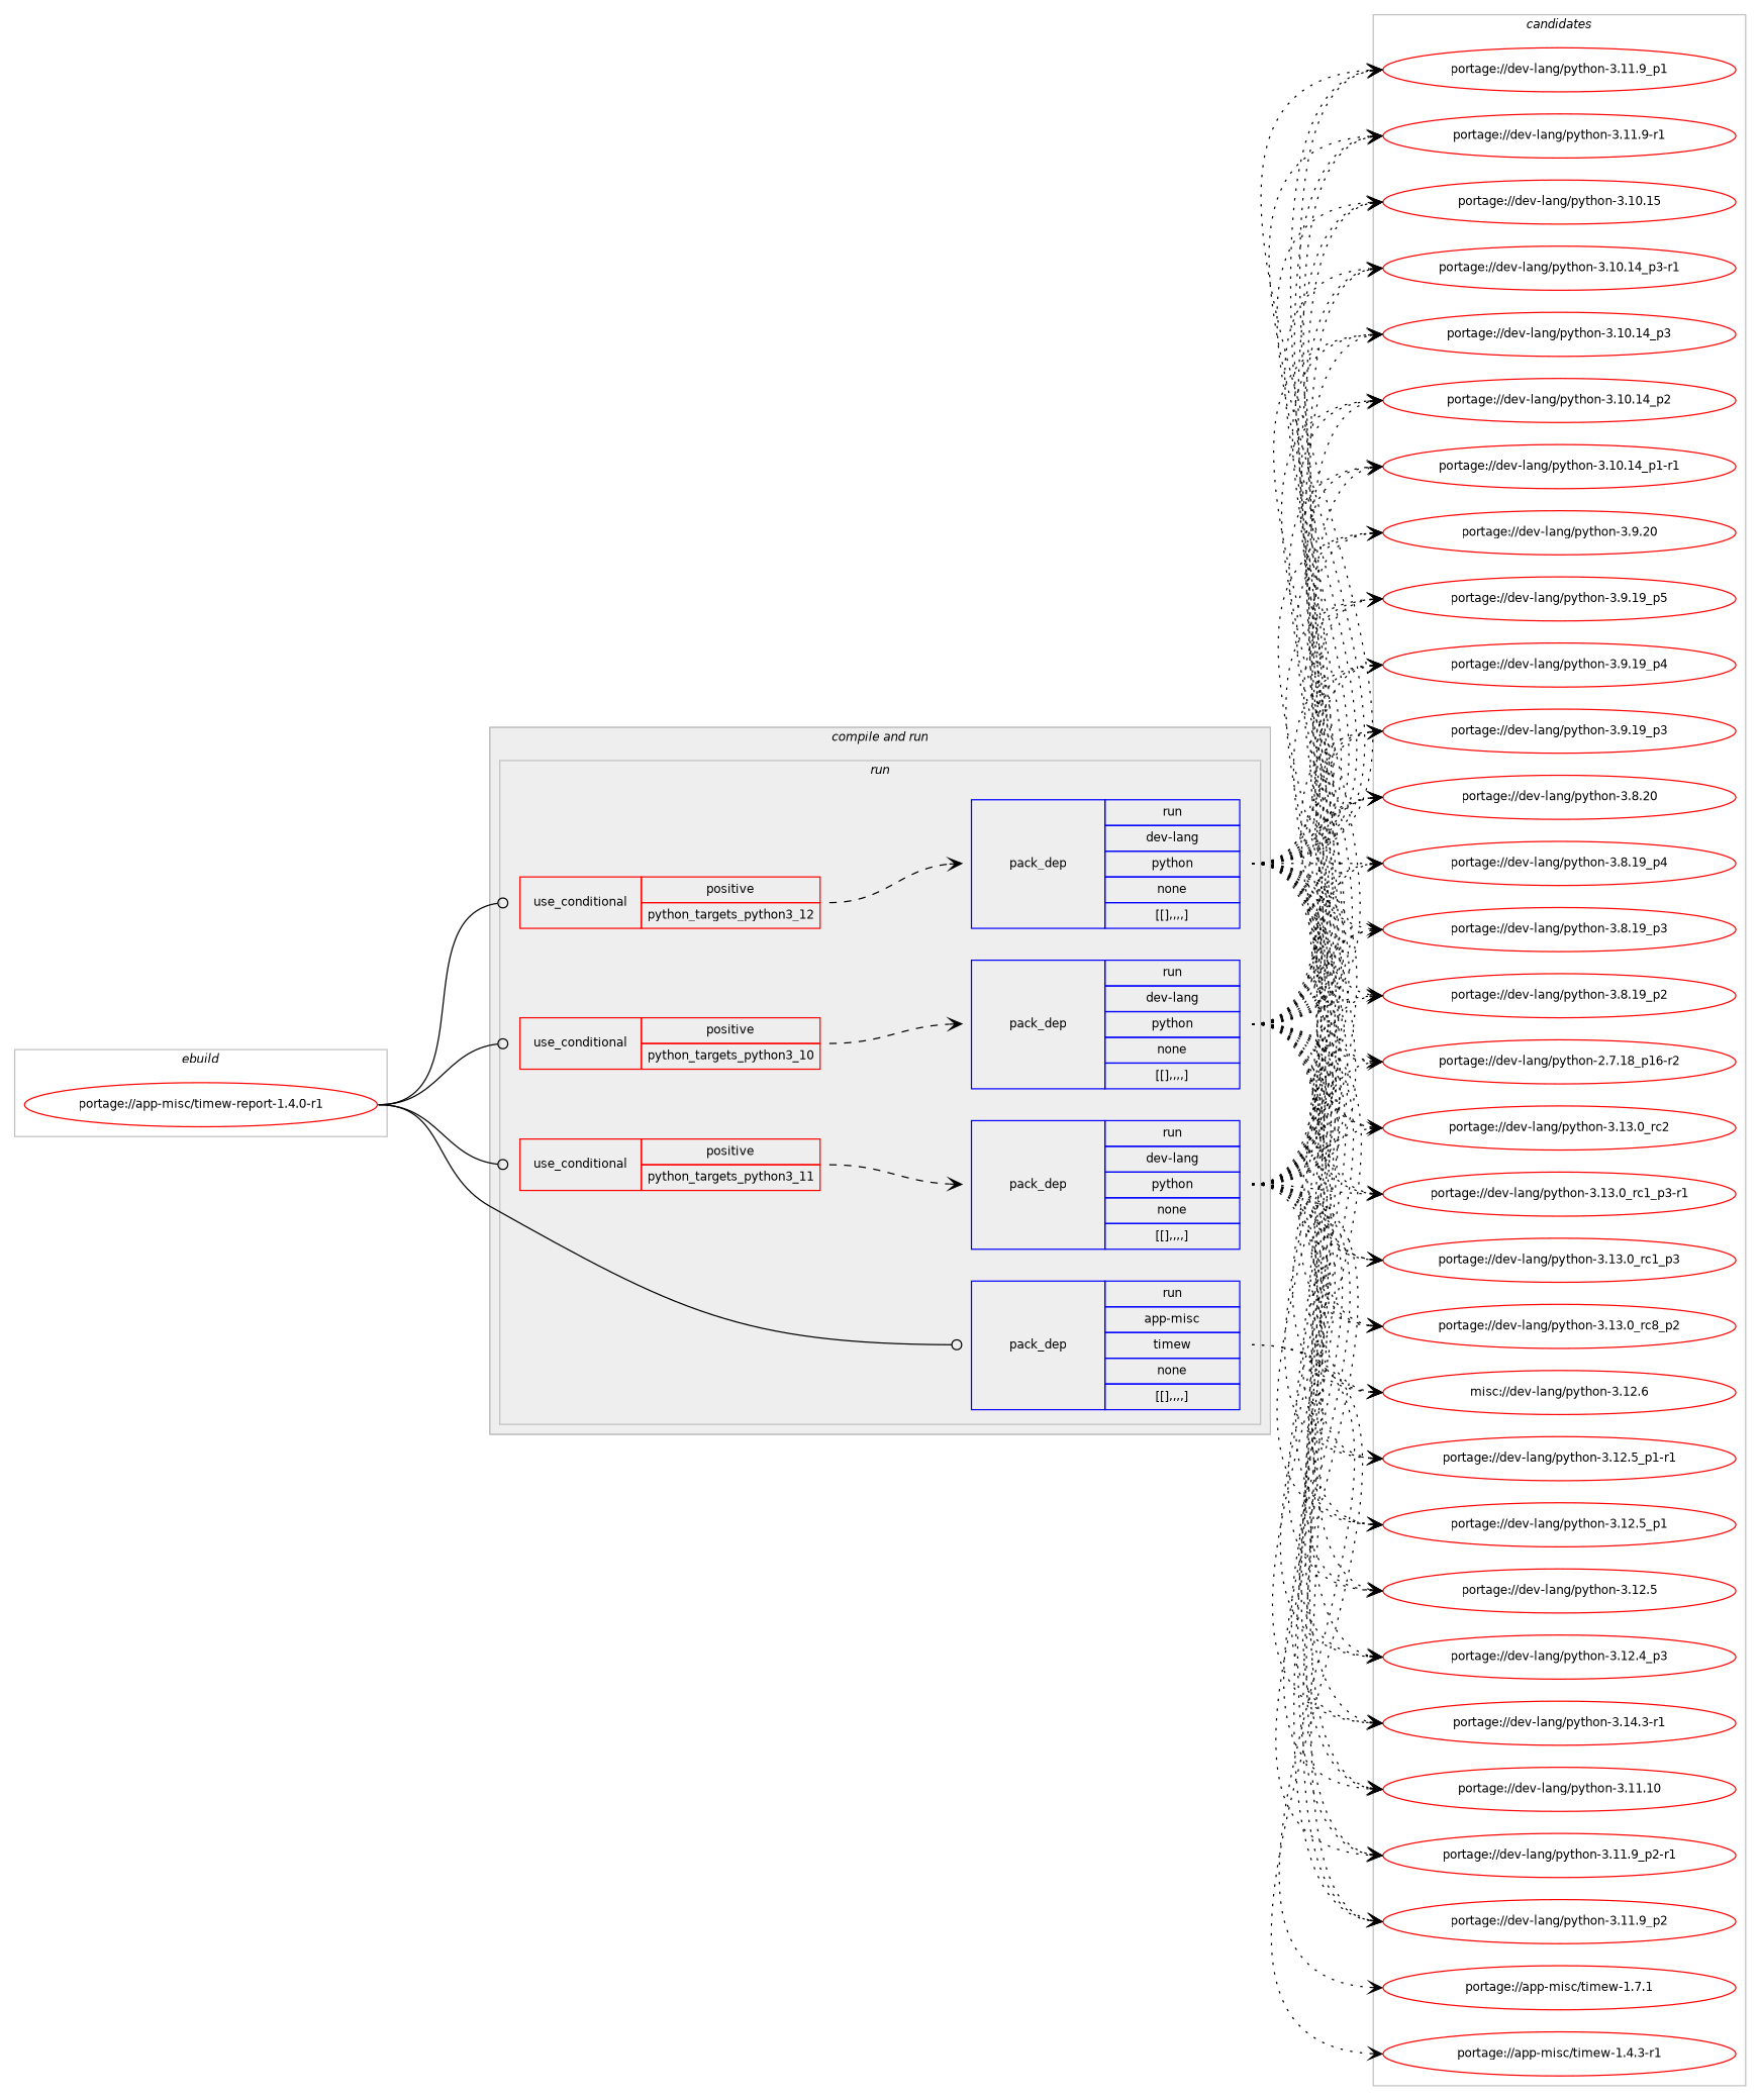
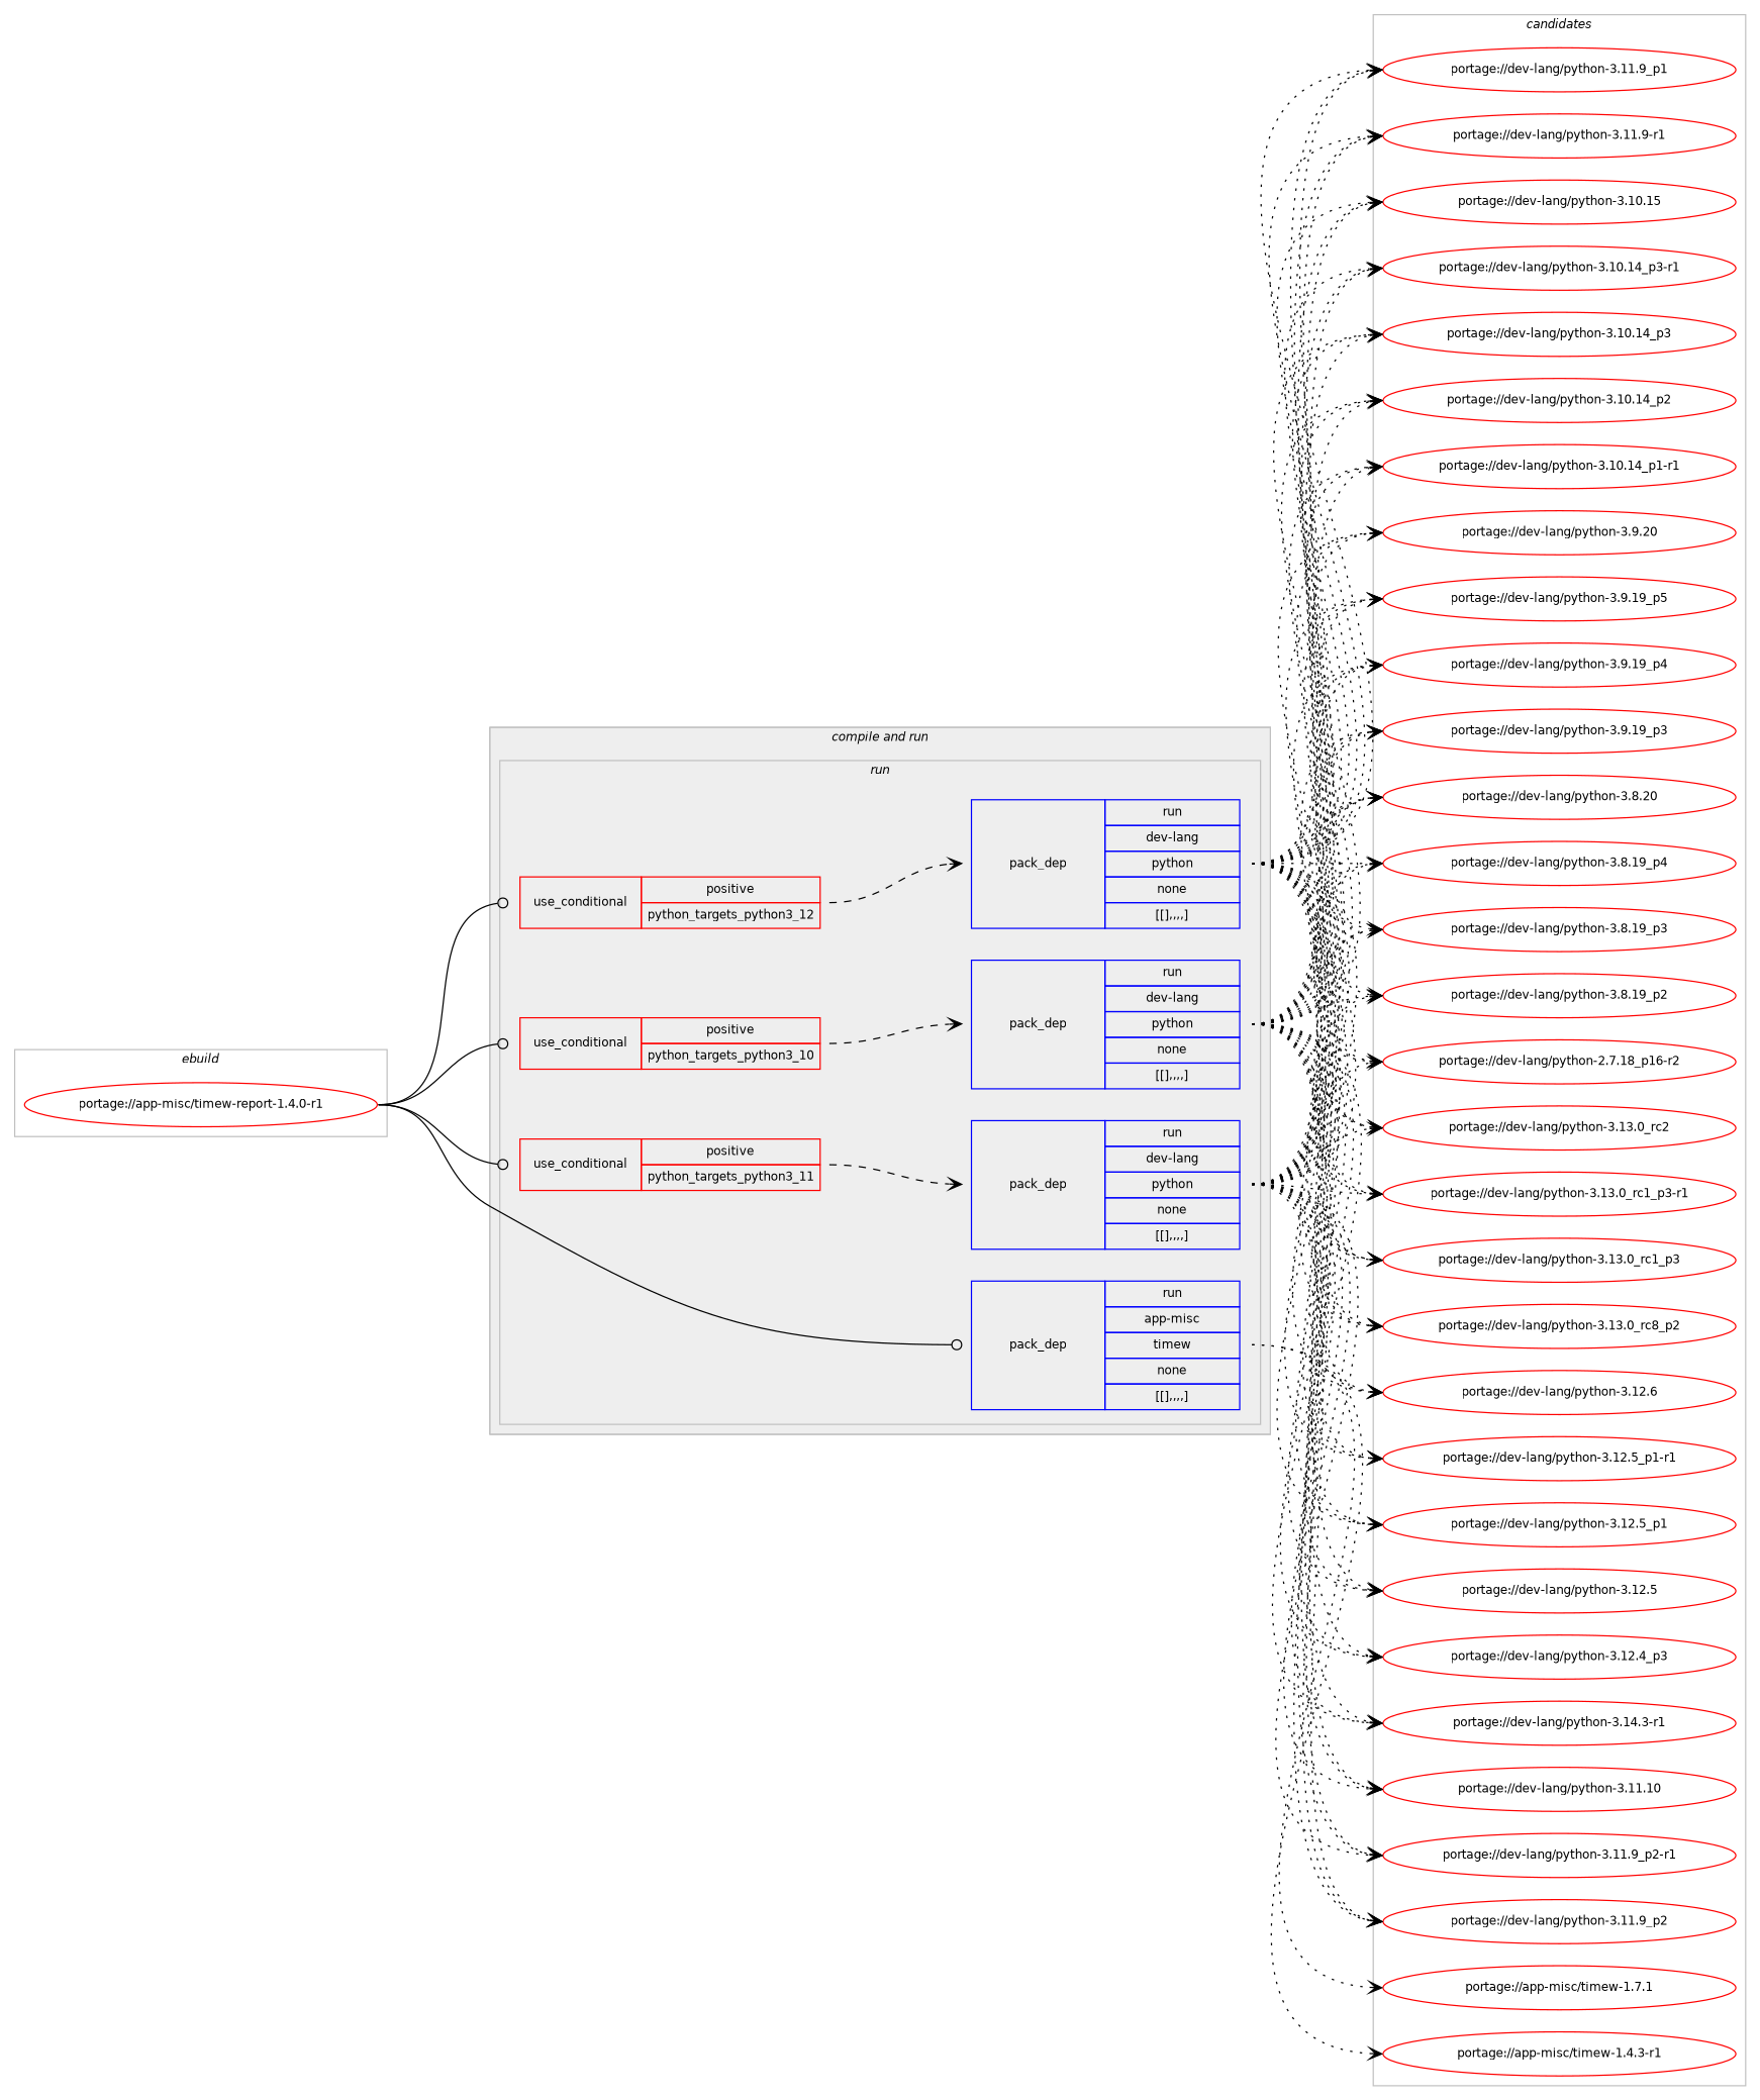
  digraph {
    compound=true
    concentrate=true
    fontname=Helvetica
    fontsize=10
    newrank=true
    rankdir=LR
    ranksep=1.5
    node [color=red fontname=Helvetica fontsize=10]
    edge [arrowhead=vee headport=w style=dotted tailport=e weight=100]
    n1 [label="portage://app-misc/timew-report-1.4.0-r1" width=4]
    n2 [color=blue label=<<TABLE BORDER="0" CELLBORDER="1" CELLSPACING="0" CELLPADDING="4" WIDTH="220"><TR><TD ROWSPAN="6" CELLPADDING="30">pack_dep</TD></TR><TR><TD WIDTH="110">run</TD></TR><TR><TD>dev-lang</TD></TR><TR><TD>python</TD></TR><TR><TD>none</TD></TR><TR><TD>[[],,,,]</TD></TR></TABLE>> shape=none]
    n3 [label=<<TABLE BORDER="0" CELLBORDER="1" CELLSPACING="0" CELLPADDING="4"><TR><TD ROWSPAN="3" CELLPADDING="10">use_conditional</TD></TR><TR><TD>positive</TD></TR><TR><TD>python_targets_python3_10</TD></TR></TABLE>> shape=none]
    n4 [color=blue label=<<TABLE BORDER="0" CELLBORDER="1" CELLSPACING="0" CELLPADDING="4" WIDTH="220"><TR><TD ROWSPAN="6" CELLPADDING="30">pack_dep</TD></TR><TR><TD WIDTH="110">run</TD></TR><TR><TD>dev-lang</TD></TR><TR><TD>python</TD></TR><TR><TD>none</TD></TR><TR><TD>[[],,,,]</TD></TR></TABLE>> shape=none]
    n5 [label=<<TABLE BORDER="0" CELLBORDER="1" CELLSPACING="0" CELLPADDING="4"><TR><TD ROWSPAN="3" CELLPADDING="10">use_conditional</TD></TR><TR><TD>positive</TD></TR><TR><TD>python_targets_python3_11</TD></TR></TABLE>> shape=none]
    n6 [color=blue label=<<TABLE BORDER="0" CELLBORDER="1" CELLSPACING="0" CELLPADDING="4" WIDTH="220"><TR><TD ROWSPAN="6" CELLPADDING="30">pack_dep</TD></TR><TR><TD WIDTH="110">run</TD></TR><TR><TD>dev-lang</TD></TR><TR><TD>python</TD></TR><TR><TD>none</TD></TR><TR><TD>[[],,,,]</TD></TR></TABLE>> shape=none]
    n7 [label=<<TABLE BORDER="0" CELLBORDER="1" CELLSPACING="0" CELLPADDING="4"><TR><TD ROWSPAN="3" CELLPADDING="10">use_conditional</TD></TR><TR><TD>positive</TD></TR><TR><TD>python_targets_python3_12</TD></TR></TABLE>> shape=none]
    n8 [color=blue label=<<TABLE BORDER="0" CELLBORDER="1" CELLSPACING="0" CELLPADDING="4" WIDTH="220"><TR><TD ROWSPAN="6" CELLPADDING="30">pack_dep</TD></TR><TR><TD WIDTH="110">run</TD></TR><TR><TD>app-misc</TD></TR><TR><TD>timew</TD></TR><TR><TD>none</TD></TR><TR><TD>[[],,,,]</TD></TR></TABLE>> shape=none]
    n9 [label="portage://dev-lang/python-3.13.0_rc2" width=4]
    n10 [label="portage://dev-lang/python-3.13.0_rc1_p3-r1" width=4]
    n11 [label="portage://dev-lang/python-3.13.0_rc1_p3" width=4]
    n12 [label="portage://dev-lang/python-3.13.0_rc8_p2" width=4]
-   n13 [label="misc://dev-lang/python-3.12.6" width=4]
+   n13 [label="portage://dev-lang/python-3.12.6" width=4]
    n14 [label="portage://dev-lang/python-3.12.5_p1-r1" width=4]
    n15 [label="portage://dev-lang/python-3.12.5_p1" width=4]
    n16 [label="portage://dev-lang/python-3.12.5" width=4]
    n17 [label="portage://dev-lang/python-3.12.4_p3" width=4]
    n18 [label="portage://dev-lang/python-3.14.3-r1" width=4]
    n19 [label="portage://dev-lang/python-3.11.10" width=4]
    n20 [label="portage://dev-lang/python-3.11.9_p2-r1" width=4]
    n21 [label="portage://dev-lang/python-3.11.9_p2" width=4]
    n22 [label="portage://dev-lang/python-3.11.9_p1" width=4]
    n23 [label="portage://dev-lang/python-3.11.9-r1" width=4]
    n24 [label="portage://dev-lang/python-3.10.15" width=4]
    n25 [label="portage://dev-lang/python-3.10.14_p3-r1" width=4]
    n26 [label="portage://dev-lang/python-3.10.14_p3" width=4]
    n27 [label="portage://dev-lang/python-3.10.14_p2" width=4]
    n28 [label="portage://dev-lang/python-3.10.14_p1-r1" width=4]
    n29 [label="portage://dev-lang/python-3.9.20" width=4]
    n30 [label="portage://dev-lang/python-3.9.19_p5" width=4]
    n31 [label="portage://dev-lang/python-3.9.19_p4" width=4]
    n32 [label="portage://dev-lang/python-3.9.19_p3" width=4]
    n33 [label="portage://dev-lang/python-3.8.20" width=4]
    n34 [label="portage://dev-lang/python-3.8.19_p4" width=4]
    n35 [label="portage://dev-lang/python-3.8.19_p3" width=4]
    n36 [label="portage://dev-lang/python-3.8.19_p2" width=4]
    n37 [label="portage://dev-lang/python-2.7.18_p16-r2" width=4]
    n38 [label="portage://app-misc/timew-1.7.1" width=4]
    n39 [label="portage://app-misc/timew-1.4.3-r1" width=4]
    subgraph cluster_1 {
      color=gray
      label=<<i>ebuild</i>>
      n1
    }
    subgraph cluster_2 {
      color=gray
      label=<<i>dependencies</i>>
      subgraph cluster_3 {
        color=gray
        fillcolor="#eeeeee"
        label=<<i>compile</i>>
        style=filled
      }
      subgraph cluster_4 {
        color=gray
        fillcolor="#eeeeee"
        label=<<i>compile and run</i>>
        style=filled
      }
      subgraph cluster_5 {
        color=gray
        fillcolor="#eeeeee"
        label=<<i>run</i>>
        style=filled
        subgraph sub_6 {
          color=gray
          fillcolor="#eeeeee"
          label=<<i>run</i>>
          style=filled
          n3
          subgraph sub_7 {
            color=gray
            fillcolor="#eeeeee"
            label=<<i>run</i>>
            style=filled
            n2
          }
        }
        subgraph sub_8 {
          color=gray
          fillcolor="#eeeeee"
          label=<<i>run</i>>
          style=filled
          n5
          subgraph sub_9 {
            color=gray
            fillcolor="#eeeeee"
            label=<<i>run</i>>
            style=filled
            n4
          }
        }
        subgraph sub_10 {
          color=gray
          fillcolor="#eeeeee"
          label=<<i>run</i>>
          style=filled
          n7
          subgraph sub_11 {
            color=gray
            fillcolor="#eeeeee"
            label=<<i>run</i>>
            style=filled
            n6
          }
        }
        subgraph sub_12 {
          color=gray
          fillcolor="#eeeeee"
          label=<<i>run</i>>
          style=filled
          n8
        }
      }
    }
    subgraph cluster_13 {
      color=gray
      label=<<i>candidates</i>>
      rank=same
      subgraph sub_14 {
        color=black
        label=<<i>candidates</i>>
        nodesep=1
        rank=same
        n9
        n10
        n11
        n12
        n13
        n14
        n15
        n16
        n17
        n18
        n19
        n20
        n21
        n22
        n23
        n24
        n25
        n26
        n27
        n28
        n29
        n30
        n31
        n32
        n33
        n34
        n35
        n36
        n37
      }
      subgraph sub_15 {
        color=black
        label=<<i>candidates</i>>
        nodesep=1
        rank=same
        n9
        n10
        n11
        n12
        n13
        n14
        n15
        n16
        n17
        n18
        n19
        n20
        n21
        n22
        n23
        n24
        n25
        n26
        n27
        n28
        n29
        n30
        n31
        n32
        n33
        n34
        n35
        n36
        n37
      }
      subgraph sub_16 {
        color=black
        label=<<i>candidates</i>>
        nodesep=1
        rank=same
        n9
        n10
        n11
        n12
        n13
        n14
        n15
        n16
        n17
        n18
        n19
        n20
        n21
        n22
        n23
        n24
        n25
        n26
        n27
        n28
        n29
        n30
        n31
        n32
        n33
        n34
        n35
        n36
        n37
      }
      subgraph sub_17 {
        color=black
        label=<<i>candidates</i>>
        nodesep=1
        rank=same
        n38
        n39
      }
    }
    n1 -> n3 [arrowhead=odot style=solid weight=20]
    n1 -> n5 [arrowhead=odot style=solid weight=20]
    n1 -> n7 [arrowhead=odot style=solid weight=20]
    n1 -> n8 [arrowhead=odot style=solid weight=20]
    n2 -> n9
    n2 -> n10
    n2 -> n11
    n2 -> n12
    n2 -> n13
    n2 -> n14
    n2 -> n15
    n2 -> n16
    n2 -> n17
    n2 -> n18
    n2 -> n19
    n2 -> n20
    n2 -> n21
    n2 -> n22
    n2 -> n23
    n2 -> n24
    n2 -> n25
    n2 -> n26
    n2 -> n27
    n2 -> n28
    n2 -> n29
    n2 -> n30
    n2 -> n31
    n2 -> n32
    n2 -> n33
    n2 -> n34
    n2 -> n35
    n2 -> n36
    n2 -> n37
    n3 -> n2 [style=dashed weight=20]
    n4 -> n9
    n4 -> n10
    n4 -> n11
    n4 -> n12
    n4 -> n13
    n4 -> n14
    n4 -> n15
    n4 -> n16
    n4 -> n17
    n4 -> n18
    n4 -> n19
    n4 -> n20
    n4 -> n21
    n4 -> n22
    n4 -> n23
    n4 -> n24
    n4 -> n25
    n4 -> n26
    n4 -> n27
    n4 -> n28
    n4 -> n29
    n4 -> n30
    n4 -> n31
    n4 -> n32
    n4 -> n33
    n4 -> n34
    n4 -> n35
    n4 -> n36
    n4 -> n37
    n5 -> n4 [style=dashed weight=20]
    n6 -> n9
    n6 -> n10
    n6 -> n11
    n6 -> n12
    n6 -> n13
    n6 -> n14
    n6 -> n15
    n6 -> n16
    n6 -> n17
    n6 -> n18
    n6 -> n19
    n6 -> n20
    n6 -> n21
    n6 -> n22
    n6 -> n23
    n6 -> n24
    n6 -> n25
    n6 -> n26
    n6 -> n27
    n6 -> n28
    n6 -> n29
    n6 -> n30
    n6 -> n31
    n6 -> n32
    n6 -> n33
    n6 -> n34
    n6 -> n35
    n6 -> n36
    n6 -> n37
    n7 -> n6 [style=dashed weight=20]
    n8 -> n38
    n8 -> n39
  }
